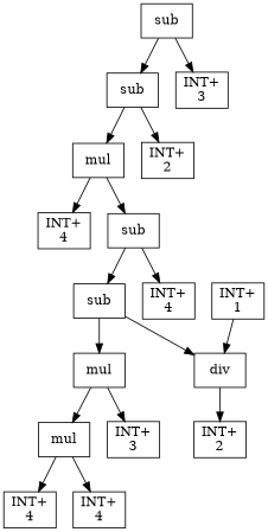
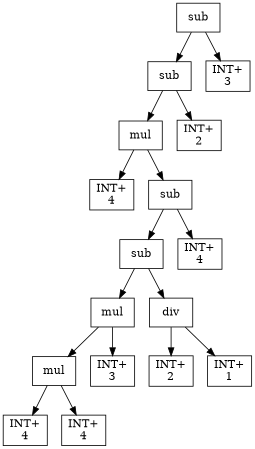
  digraph {
    node [shape=box]
    n1 [label=sub]
    n2 [label=sub]
    n3 [label="INT+\n3"]
    n4 [label=mul]
    n5 [label="INT+\n2"]
    n6 [label="INT+\n4"]
    n7 [label=sub]
    n8 [label=sub]
    n9 [label="INT+\n4"]
    n10 [label=mul]
    n11 [label=div]
    n12 [label=mul]
    n13 [label="INT+\n3"]
    n14 [label="INT+\n4"]
    n15 [label="INT+\n4"]
    n16 [label="INT+\n2"]
    n17 [label="INT+\n1"]
    n1 -> n2
    n1 -> n3
    n2 -> n4
    n2 -> n5
    n4 -> n6
    n4 -> n7
    n7 -> n8
    n7 -> n9
    n8 -> n10
    n8 -> n11
    n10 -> n12
    n10 -> n13
    n11 -> n16
-   n17 -> n11
+   n11 -> n17
    n12 -> n14
    n12 -> n15
  }
